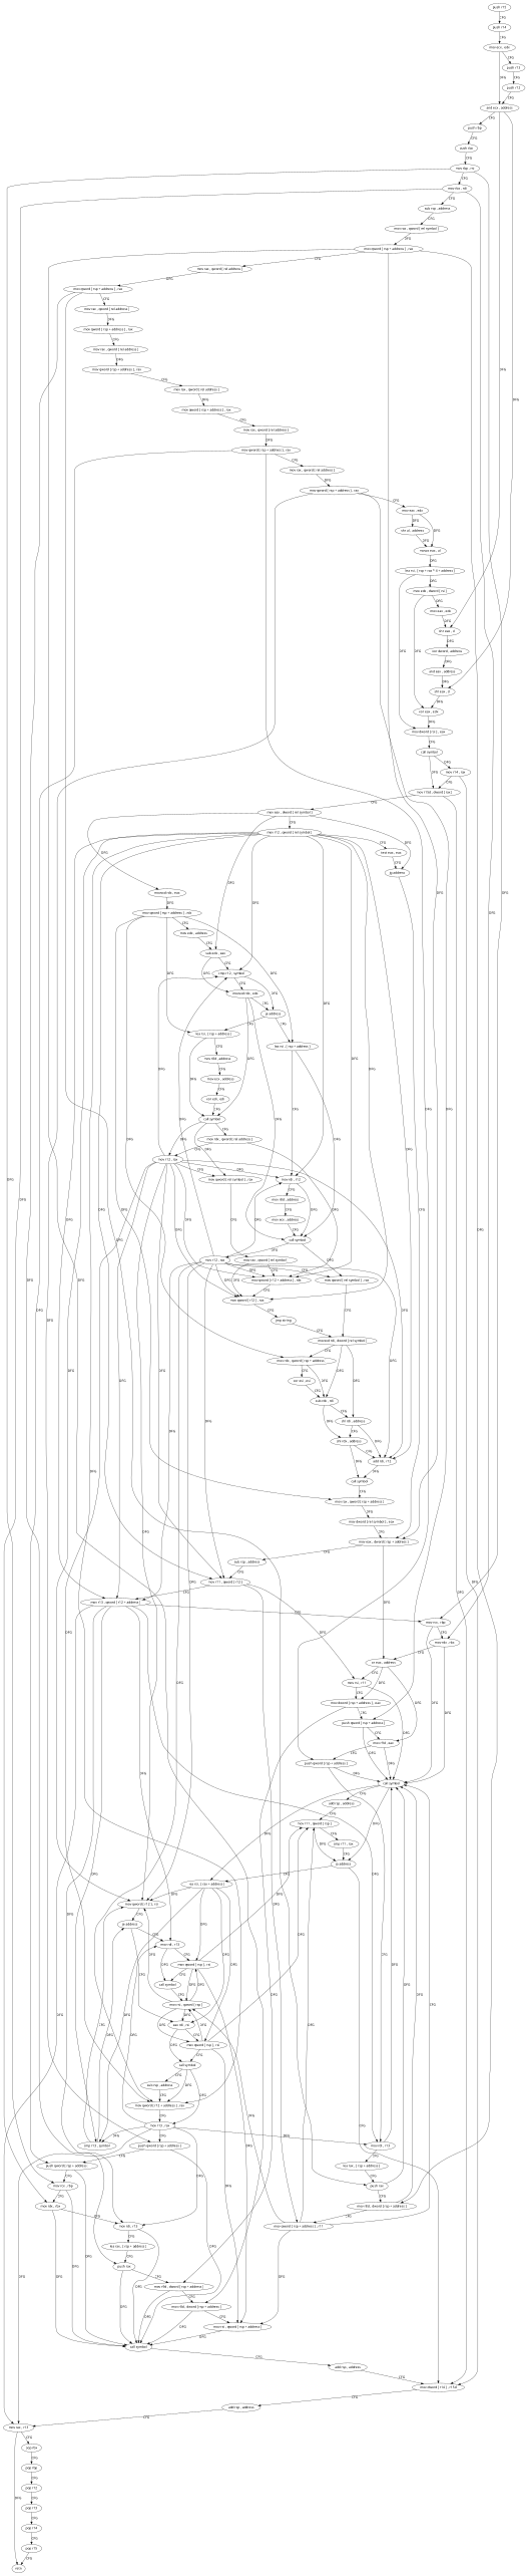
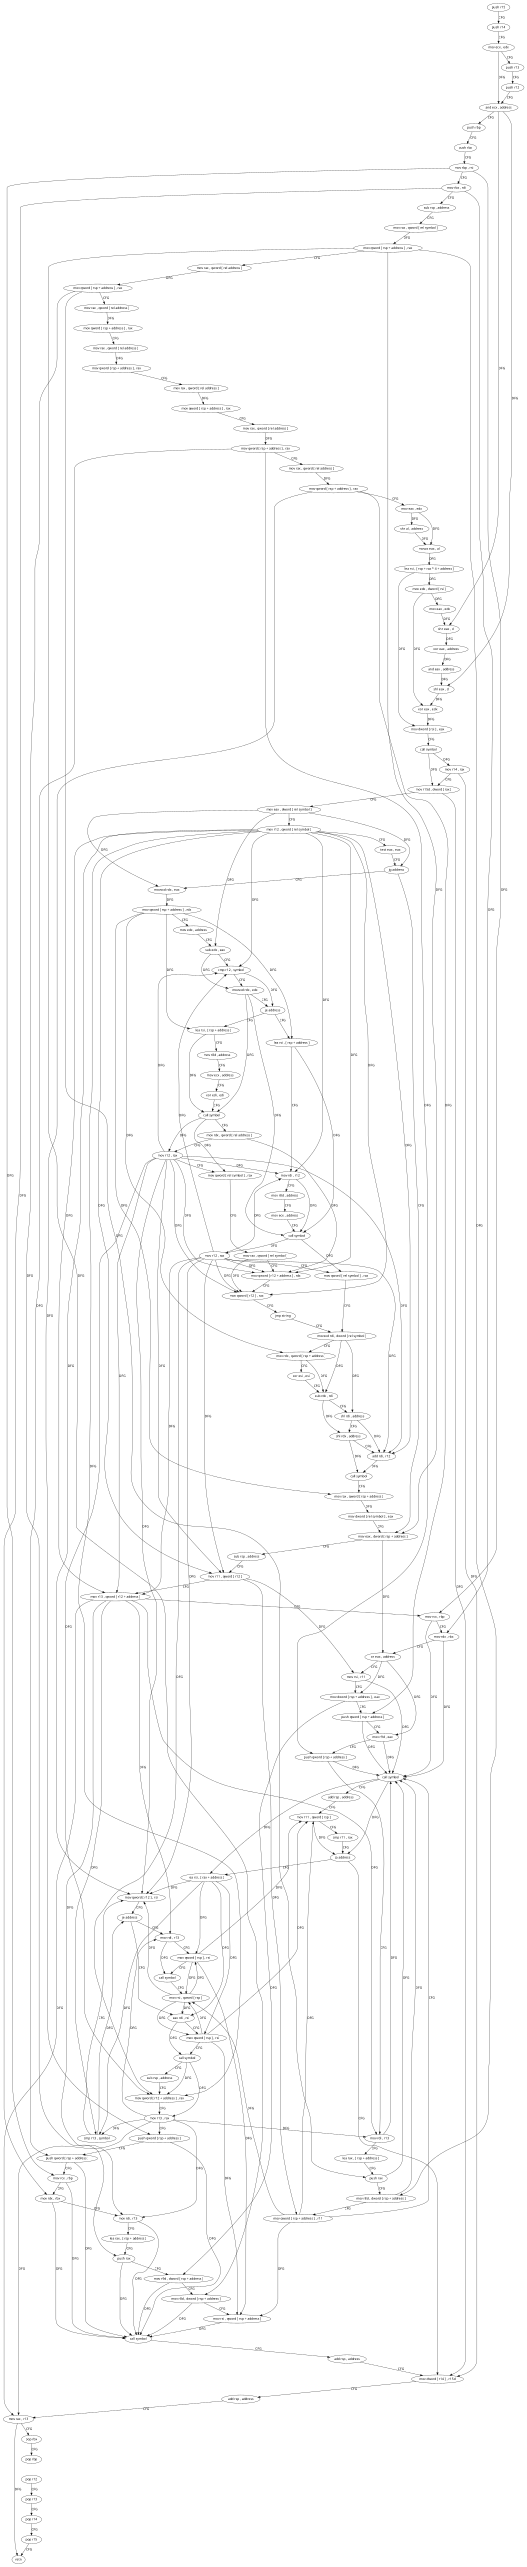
  digraph {
    fontname="Noto Sans"
    node [fontname="Noto Sans"]
    edge [fontname="Noto Sans"]
    n1 [label="push r15"]
    n2 [label="push r14"]
    n3 [label="mov ecx , edx"]
    n4 [label="push r13"]
    n5 [label="and ecx , address"]
    n6 [label="push r12"]
    n7 [label="push rbp"]
    n8 [label="shr eax , cl"]
    n9 [label="shl eax , cl"]
    n10 [label="push rbx"]
-   n11 [label="xor dword , address"]
+   n11 [label="xor eax , address"]
    n12 [label="xor eax , edx"]
    n13 [label="mov rbp , rsi"]
    n14 [label="mov rbx , rdi"]
    n15 [label="mov rcx , rbp"]
    n16 [label="mov rcx , rbp"]
    n17 [label="sub rsp , address"]
    n18 [label="mov rdx , rbx"]
    n19 [label="mov rdx , rbx"]
    n20 [label="call symbol"]
    n21 [label="call symbol"]
    n22 [label="mov rax , qword [ rel symbol ]"]
    n23 [label="or eax , address"]
    n24 [label="mov rdi , r13"]
    n25 [label="mov qword [ rsp + address ] , rax"]
    n26 [label="mov rax , qword [ rel address ]"]
    n27 [label="mov eax , dword [ rsp + address ]"]
    n28 [label="mov r8d , dword [ rsp + address ]"]
    n29 [label="mov r8d , dword [ rsp + address ]"]
    n30 [label="mov qword [ rsp + address ] , rax"]
    n31 [label="sub rsp , address"]
    n32 [label="mov qword [ rsp + address ] , r11"]
    n33 [label="mov rsi , qword [ rsp + address ]"]
    n34 [label="mov rax , qword [ rel address ]"]
    n35 [label="push rax"]
    n36 [label="push rax"]
    n37 [label="mov qword [ rsp + address ] , rax"]
    n38 [label="mov r9d , dword [ rsp + address ]"]
    n39 [label="mov rax , qword [ rel address ]"]
    n40 [label="mov qword [ rsp + address ] , rax"]
    n41 [label="mov rax , qword [ rel address ]"]
    n42 [label="mov qword [ rsp + address ] , rax"]
    n43 [label="mov rax , qword [ rel address ]"]
    n44 [label="mov qword [ rsp + address ] , rax"]
    n45 [label="mov rax , qword [ rel address ]"]
    n46 [label="push qword [ rsp + address ]"]
    n47 [label="push qword [ rsp + address ]"]
    n48 [label="mov qword [ rsp + address ] , rax"]
    n49 [label="mov rdi , r13"]
    n50 [label="mov eax , edx"]
    n51 [label="push qword [ rsp + address ]"]
    n52 [label="push qword [ rsp + address ]"]
    n53 [label="shr al , address"]
    n54 [label="movzx eax , al"]
    n55 [label="mov r9d , eax"]
    n56 [label="lea rsi , [ rsp + rax * 4 + address ]"]
    n57 [label="mov edx , dword [ rsi ]"]
    n58 [label="mov dword [ rsi ] , eax"]
    n59 [label="mov eax , edx"]
    n60 [label="call symbol"]
    n61 [label="and eax , address"]
    n62 [label="mov r14 , rax"]
    n63 [label="mov r15d , dword [ rax ]"]
    n64 [label="mov dword [ r14 ] , r15d"]
    n65 [label="mov eax , dword [ rel symbol ]"]
    n66 [label="add rsp , address"]
    n67 [label="mov r12 , qword [ rel symbol ]"]
    n68 [label="jg address"]
    n69 [label="movsxd rdx , eax"]
    n70 [label="sub edx , eax"]
    n71 [label="test eax , eax"]
    n72 [label="mov r11 , qword [ r12 ]"]
    n73 [label="mov r13 , qword [ r12 + address ]"]
    n74 [label="cmp r12 , symbol"]
    n75 [label="mov qword [ r12 ] , rsi"]
    n76 [label="mov qword [ r12 + address ] , rdx"]
    n77 [label="mov qword [ r12 ] , rax"]
    n78 [label="mov rdi , r12"]
    n79 [label="mov qword [ r12 + address ] , rax"]
    n80 [label="add rdi , r12"]
    n81 [label="mov qword [ rsp + address ] , rdx"]
    n82 [label="movsxd rdx , edx"]
    n83 [label="mov rsi , r11"]
    n84 [label="mov rax , r13"]
    n85 [label="cmp r13 , symbol"]
    n86 [label="mov rdi , r13"]
    n87 [label="je address"]
    n88 [label="je address"]
    n89 [label="jmp string"]
    n90 [label="call symbol"]
    n91 [label="mov r8d , address"]
    n92 [label="mov r13 , rax"]
    n93 [label="call symbol"]
    n94 [label="mov dword [ rsp + address ] , eax"]
    n95 [label="mov edx , address"]
    n96 [label="lea rsi , [ rsp + address ]"]
    n97 [label="lea rsi , [ rsp + address ]"]
    n98 [label="mov rdx , qword [ rsp + address ]"]
    n99 [label="mov rax , qword [ rsp + address ]"]
    n100 [label="mov r11 , qword [ rsp ]"]
    n101 [label="mov rsi , qword [ rsp ]"]
    n102 [label="lea rax , [ rsp + address ]"]
    n103 [label="pop rbx"]
    n104 [label=retn]
    n105 [label="mov qword [ rsp ] , rsi"]
    n106 [label="call symbol"]
    n107 [label="lea rax , [ rsp + address ]"]
    n108 [label="add rsp , address"]
    n109 [label="ja address"]
    n110 [label="lea rsi , [ rax + address ]"]
    n111 [label="cmp r11 , rax"]
    n112 [label="eax rdi , rsi"]
    n113 [label="mov qword [ rsp ] , rsi"]
    n114 [label="call symbol"]
    n115 [label="call symbol"]
    n116 [label="mov r8d , address"]
    n117 [label="sub rdx , rdi"]
    n118 [label="xor esi , esi"]
    n119 [label="mov dword [ rel symbol ] , eax"]
    n120 [label="mov rdx , qword [ rel address ]"]
    n121 [label="mov r12 , rax"]
    n122 [label="mov qword [ rel symbol ] , rax"]
    n123 [label="mov r12 , rax"]
    n124 [label="mov qword [ rel symbol ] , rax"]
    n125 [label="mov ecx , address"]
    n126 [label="pop rbp"]
    n127 [label="pop r12"]
    n128 [label="pop r13"]
    n129 [label="pop r14"]
    n130 [label="pop r15"]
    n131 [label="sub rsp , address"]
    n132 [label="xor edi , edi"]
    n133 [label="mov rax , qword [ rel symbol ]"]
    n134 [label="movsxd rdi , dword [ rel symbol ]"]
    n135 [label="shl rdi , address"]
    n136 [label="shl rdx , address"]
    n137 [label="mov ecx , address"]
    n138 [label="add rsp , address"]
    n1 -> n2 [label=CFG]
    n2 -> n3 [label=CFG]
    n3 -> n4 [label=CFG]
    n3 -> n5 [label=DFG]
    n4 -> n6 [label=CFG]
    n5 -> n7 [label=CFG]
    n5 -> n8 [label=DFG]
    n5 -> n9 [label=DFG]
    n6 -> n5 [label=CFG]
    n7 -> n10 [label=CFG]
    n8 -> n11 [label=DFG]
    n9 -> n12 [label=DFG]
    n10 -> n13 [label=CFG]
    n11 -> n61 [label=DFG]
    n12 -> n58 [label=DFG]
    n13 -> n14 [label=CFG]
    n13 -> n15 [label=DFG]
    n13 -> n16 [label=DFG]
    n14 -> n17 [label=CFG]
    n14 -> n18 [label=DFG]
    n14 -> n19 [label=DFG]
    n15 -> n18 [label=CFG]
    n15 -> n20 [label=DFG]
    n16 -> n19 [label=CFG]
    n16 -> n21 [label=DFG]
    n17 -> n22 [label=CFG]
    n18 -> n20 [label=DFG]
    n18 -> n23 [label=CFG]
    n19 -> n21 [label=DFG]
    n19 -> n24 [label=CFG]
    n20 -> n108 [label=CFG]
    n20 -> n109 [label=DFG]
    n20 -> n110 [label=DFG]
    n21 -> n138 [label=CFG]
    n22 -> n25 [label=DFG]
    n23 -> n55 [label=DFG]
    n23 -> n83 [label=CFG]
    n23 -> n94 [label=DFG]
    n24 -> n21 [label=DFG]
    n24 -> n107 [label=CFG]
    n25 -> n26 [label=CFG]
    n25 -> n27 [label=DFG]
    n25 -> n28 [label=DFG]
    n25 -> n29 [label=DFG]
    n26 -> n30 [label=DFG]
    n27 -> n23 [label=DFG]
    n27 -> n31 [label=CFG]
    n28 -> n20 [label=DFG]
    n28 -> n32 [label=CFG]
    n29 -> n21 [label=DFG]
    n29 -> n33 [label=CFG]
    n30 -> n34 [label=CFG]
    n30 -> n35 [label=DFG]
    n30 -> n36 [label=DFG]
    n31 -> n72 [label=CFG]
    n32 -> n20 [label=CFG]
    n32 -> n33 [label=DFG]
    n32 -> n100 [label=DFG]
    n32 -> n101 [label=DFG]
    n33 -> n21 [label=DFG]
    n34 -> n37 [label=DFG]
    n35 -> n20 [label=DFG]
    n35 -> n28 [label=CFG]
    n36 -> n21 [label=DFG]
    n36 -> n38 [label=CFG]
    n37 -> n39 [label=CFG]
    n38 -> n21 [label=DFG]
    n38 -> n29 [label=CFG]
    n39 -> n40 [label=DFG]
    n40 -> n41 [label=CFG]
    n41 -> n42 [label=DFG]
    n42 -> n43 [label=CFG]
    n43 -> n44 [label=DFG]
    n44 -> n45 [label=CFG]
    n44 -> n46 [label=DFG]
    n44 -> n47 [label=DFG]
    n45 -> n48 [label=DFG]
    n46 -> n20 [label=DFG]
    n46 -> n49 [label=CFG]
    n47 -> n16 [label=CFG]
    n47 -> n21 [label=DFG]
    n48 -> n50 [label=CFG]
    n48 -> n51 [label=DFG]
    n48 -> n52 [label=DFG]
    n49 -> n20 [label=DFG]
    n49 -> n102 [label=CFG]
    n50 -> n53 [label=DFG]
    n50 -> n54 [label=DFG]
    n51 -> n20 [label=DFG]
    n51 -> n55 [label=CFG]
    n52 -> n21 [label=DFG]
    n52 -> n47 [label=CFG]
    n53 -> n54 [label=DFG]
    n54 -> n56 [label=DFG]
    n55 -> n20 [label=DFG]
    n55 -> n46 [label=CFG]
    n56 -> n57 [label=DFG]
    n56 -> n58 [label=DFG]
    n57 -> n12 [label=DFG]
    n57 -> n59 [label=DFG]
    n58 -> n60 [label=CFG]
    n59 -> n8 [label=DFG]
    n60 -> n62 [label=DFG]
    n60 -> n63 [label=DFG]
    n61 -> n9 [label=DFG]
    n62 -> n63 [label=CFG]
    n62 -> n64 [label=DFG]
    n63 -> n64 [label=DFG]
    n63 -> n65 [label=CFG]
    n64 -> n66 [label=CFG]
    n65 -> n67 [label=CFG]
    n65 -> n68 [label=DFG]
    n65 -> n69 [label=DFG]
    n65 -> n70 [label=DFG]
    n66 -> n84 [label=CFG]
    n67 -> n71 [label=CFG]
    n67 -> n72 [label=DFG]
    n67 -> n73 [label=DFG]
    n67 -> n74 [label=DFG]
    n67 -> n75 [label=DFG]
    n67 -> n76 [label=DFG]
    n67 -> n77 [label=DFG]
    n67 -> n78 [label=DFG]
    n67 -> n79 [label=DFG]
    n67 -> n80 [label=DFG]
    n68 -> n27 [label=CFG]
+   n68 -> n69 [label=CFG]
    n69 -> n81 [label=DFG]
    n70 -> n74 [label=CFG]
    n70 -> n82 [label=DFG]
    n71 -> n68 [label=CFG]
    n72 -> n32 [label=DFG]
    n72 -> n73 [label=CFG]
    n72 -> n83 [label=DFG]
    n73 -> n15 [label=CFG]
    n73 -> n24 [label=DFG]
    n73 -> n49 [label=DFG]
    n73 -> n84 [label=DFG]
    n73 -> n85 [label=DFG]
    n73 -> n86 [label=DFG]
    n74 -> n82 [label=CFG]
    n74 -> n87 [label=DFG]
    n75 -> n88 [label=CFG]
    n76 -> n77 [label=CFG]
    n77 -> n89 [label=CFG]
    n78 -> n90 [label=DFG]
    n78 -> n91 [label=CFG]
    n79 -> n92 [label=CFG]
    n80 -> n93 [label=DFG]
    n81 -> n95 [label=CFG]
    n81 -> n96 [label=DFG]
    n81 -> n97 [label=DFG]
    n81 -> n98 [label=DFG]
    n81 -> n99 [label=DFG]
    n82 -> n87 [label=CFG]
    n82 -> n90 [label=DFG]
    n82 -> n115 [label=DFG]
    n83 -> n20 [label=DFG]
    n83 -> n94 [label=CFG]
    n84 -> n103 [label=CFG]
    n84 -> n104 [label=DFG]
    n85 -> n75 [label=CFG]
    n85 -> n88 [label=DFG]
    n86 -> n105 [label=CFG]
    n86 -> n106 [label=DFG]
    n87 -> n96 [label=CFG]
    n87 -> n97 [label=CFG]
    n88 -> n86 [label=CFG]
    n88 -> n112 [label=CFG]
    n89 -> n134 [label=CFG]
    n90 -> n123 [label=DFG]
    n90 -> n124 [label=DFG]
    n91 -> n137 [label=CFG]
    n92 -> n24 [label=DFG]
    n92 -> n49 [label=DFG]
    n92 -> n52 [label=CFG]
    n92 -> n84 [label=DFG]
    n92 -> n85 [label=DFG]
    n92 -> n86 [label=DFG]
    n93 -> n99 [label=CFG]
    n94 -> n38 [label=DFG]
    n94 -> n51 [label=CFG]
    n95 -> n70 [label=CFG]
    n96 -> n115 [label=DFG]
    n96 -> n116 [label=CFG]
    n97 -> n78 [label=CFG]
    n97 -> n90 [label=DFG]
    n98 -> n117 [label=DFG]
    n98 -> n118 [label=CFG]
    n99 -> n119 [label=DFG]
    n100 -> n109 [label=DFG]
    n100 -> n111 [label=CFG]
    n101 -> n75 [label=DFG]
    n101 -> n105 [label=DFG]
    n101 -> n112 [label=DFG]
    n101 -> n113 [label=DFG]
    n102 -> n35 [label=CFG]
    n103 -> n126 [label=CFG]
    n105 -> n33 [label=DFG]
    n105 -> n100 [label=DFG]
    n105 -> n101 [label=DFG]
    n105 -> n106 [label=CFG]
    n106 -> n101 [label=CFG]
    n107 -> n36 [label=CFG]
    n108 -> n100 [label=CFG]
    n109 -> n64 [label=CFG]
    n109 -> n110 [label=CFG]
    n110 -> n75 [label=DFG]
    n110 -> n85 [label=DFG]
    n110 -> n105 [label=DFG]
    n110 -> n112 [label=DFG]
    n110 -> n113 [label=DFG]
    n111 -> n109 [label=CFG]
    n112 -> n113 [label=CFG]
    n112 -> n114 [label=DFG]
    n113 -> n33 [label=DFG]
    n113 -> n100 [label=DFG]
    n113 -> n101 [label=DFG]
    n113 -> n114 [label=CFG]
    n114 -> n79 [label=DFG]
    n114 -> n92 [label=DFG]
    n114 -> n131 [label=CFG]
    n115 -> n120 [label=CFG]
    n115 -> n121 [label=DFG]
    n115 -> n122 [label=DFG]
    n116 -> n125 [label=CFG]
    n117 -> n135 [label=CFG]
    n117 -> n136 [label=DFG]
    n118 -> n117 [label=CFG]
    n119 -> n27 [label=CFG]
    n120 -> n76 [label=DFG]
    n120 -> n121 [label=CFG]
    n121 -> n72 [label=DFG]
    n121 -> n73 [label=DFG]
    n121 -> n74 [label=DFG]
    n121 -> n75 [label=DFG]
    n121 -> n76 [label=DFG]
    n121 -> n77 [label=DFG]
    n121 -> n78 [label=DFG]
    n121 -> n79 [label=DFG]
    n121 -> n80 [label=DFG]
    n121 -> n122 [label=CFG]
    n122 -> n133 [label=CFG]
    n123 -> n72 [label=DFG]
    n123 -> n73 [label=DFG]
    n123 -> n74 [label=DFG]
    n123 -> n75 [label=DFG]
    n123 -> n76 [label=DFG]
    n123 -> n77 [label=DFG]
    n123 -> n78 [label=DFG]
    n123 -> n79 [label=DFG]
    n123 -> n80 [label=DFG]
    n123 -> n124 [label=CFG]
    n124 -> n134 [label=CFG]
    n125 -> n132 [label=CFG]
-   n126 -> n127 [label=CFG]
    n127 -> n128 [label=CFG]
    n128 -> n129 [label=CFG]
    n129 -> n130 [label=CFG]
    n130 -> n104 [label=CFG]
    n131 -> n79 [label=CFG]
    n132 -> n115 [label=CFG]
    n133 -> n76 [label=CFG]
    n133 -> n77 [label=DFG]
    n134 -> n98 [label=CFG]
    n134 -> n117 [label=DFG]
    n134 -> n135 [label=DFG]
    n135 -> n80 [label=DFG]
    n135 -> n136 [label=CFG]
    n136 -> n80 [label=CFG]
    n136 -> n93 [label=DFG]
    n137 -> n90 [label=CFG]
    n138 -> n64 [label=CFG]
  }
